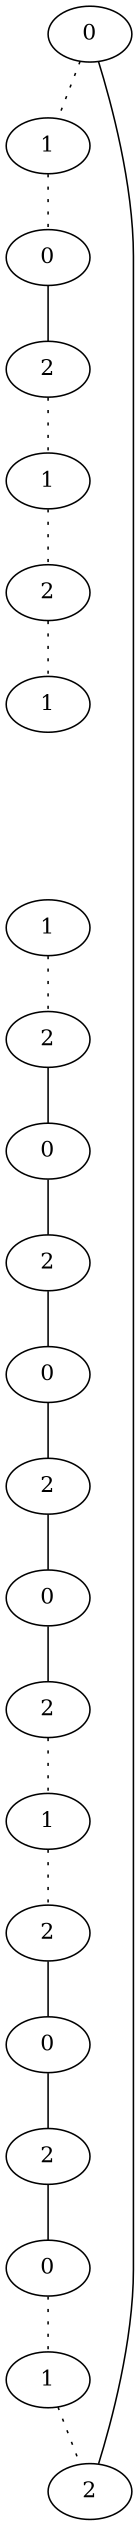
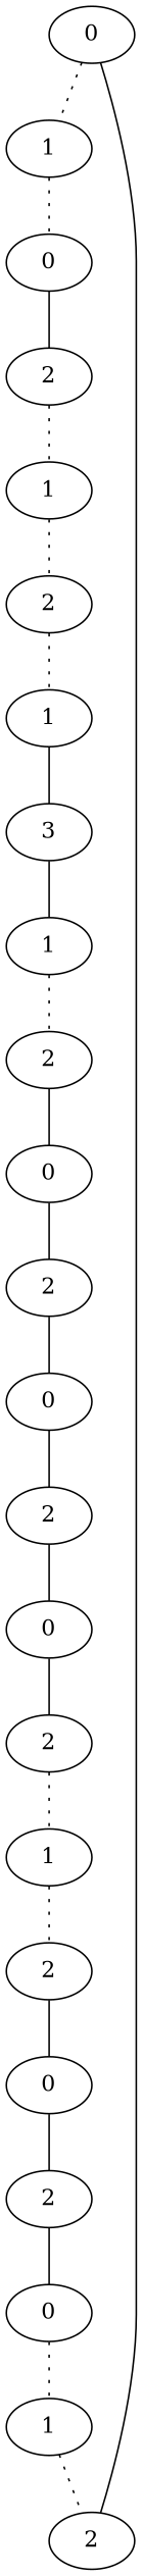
  graph {
    n1 [label=0]
    n2 [label=1]
    n3 [label=2]
    n4 [label=0]
    n5 [label=2]
    n6 [label=1]
    n7 [label=2]
    n8 [label=1]
+   n9 [label=3]
    n10 [label=1]
    n11 [label=2]
    n12 [label=0]
    n13 [label=2]
    n14 [label=0]
    n15 [label=2]
    n16 [label=0]
    n17 [label=2]
    n18 [label=1]
    n19 [label=2]
    n20 [label=0]
    n21 [label=2]
    n22 [label=0]
    n23 [label=1]
    n1 -- n2 [style=dotted]
    n1 -- n3
    n2 -- n4 [style=dotted]
    n4 -- n5
    n5 -- n6 [style=dotted]
    n6 -- n7 [style=dotted]
    n7 -- n8 [style=dotted]
+   n8 -- n9
+   n9 -- n10
    n10 -- n11 [style=dotted]
    n11 -- n12
    n12 -- n13
    n13 -- n14
    n14 -- n15
    n15 -- n16
    n16 -- n17
    n17 -- n18 [style=dotted]
    n18 -- n19 [style=dotted]
    n19 -- n20
    n20 -- n21
    n21 -- n22
    n22 -- n23 [style=dotted]
    n23 -- n3 [style=dotted]
  }
